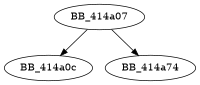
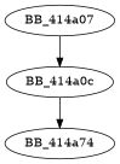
  digraph {
    BB_414a07
    BB_414a0c
    n3 [label=BB_414a74]
    BB_414a07 -> BB_414a0c
-   BB_414a07 -> n3
+   BB_414a0c -> n3
  }
